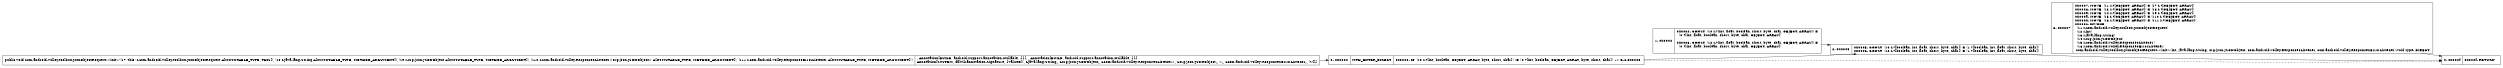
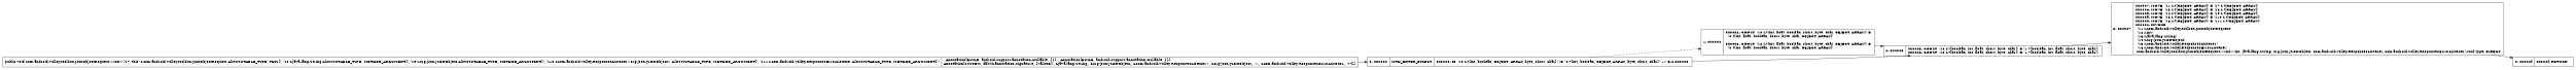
  digraph {
    rankdir=LR
    node [shape=record]
    n1 [label="{0\:\ 0x0000|MTH_ENTER_DIRECT\l|0x0000: IF  (r9 I:?[int, boolean, OBJECT, ARRAY, byte, short, char]) != (0 ?[int, boolean, OBJECT, ARRAY, byte, short, char])  \-\> B:2:0x0005 \l}"]
    n2 [label="{1\:\ 0x0002|0x0002: CONST  (r0 I:?[int, float, boolean, short, byte, char, OBJECT, ARRAY]) = \l  (0 ?[int, float, boolean, short, byte, char, OBJECT, ARRAY])\l \l0x0003: CONST  (r2 I:?[int, float, boolean, short, byte, char, OBJECT, ARRAY]) = \l  (0 ?[int, float, boolean, short, byte, char, OBJECT, ARRAY])\l \l}"]
    n3 [label="{2\:\ 0x0005|0x0005: CONST  (r0 I:?[boolean, int, float, short, byte, char]) = (1 ?[boolean, int, float, short, byte, char]) \l0x0006: CONST  (r2 I:?[boolean, int, float, short, byte, char]) = (1 ?[boolean, int, float, short, byte, char]) \l}"]
    n4 [label="{3\:\ 0x0007|0x0007: MOVE  (r1 I:?[OBJECT, ARRAY]) = (r7 I:?[OBJECT, ARRAY]) \l0x0008: MOVE  (r3 I:?[OBJECT, ARRAY]) = (r8 I:?[OBJECT, ARRAY]) \l0x0009: MOVE  (r4 I:?[OBJECT, ARRAY]) = (r9 I:?[OBJECT, ARRAY]) \l0x000a: MOVE  (r5 I:?[OBJECT, ARRAY]) = (r10 I:?[OBJECT, ARRAY]) \l0x000b: MOVE  (r6 I:?[OBJECT, ARRAY]) = (r11 I:?[OBJECT, ARRAY]) \l0x000c: INVOKE  \l  (r1 I:com.android.volley.toolbox.JsonObjectRequest)\l  (r2 I:int)\l  (r3 I:java.lang.String)\l  (r4 I:org.json.JSONObject)\l  (r5 I:com.android.volley.Response$Listener)\l  (r6 I:com.android.volley.Response$ErrorListener)\l com.android.volley.toolbox.JsonObjectRequest.\<init\>(int, java.lang.String, org.json.JSONObject, com.android.volley.Response$Listener, com.android.volley.Response$ErrorListener):void type: DIRECT \l}"]
    n5 [label="{4\:\ 0x000f|0x000f: RETURN   \l}"]
    n6 [label="{public void com.android.volley.toolbox.JsonObjectRequest.\<init\>((r7 'this' I:com.android.volley.toolbox.JsonObjectRequest A[IMMUTABLE_TYPE, THIS]), (r8 I:java.lang.String A[IMMUTABLE_TYPE, METHOD_ARGUMENT]), (r9 I:org.json.JSONObject A[IMMUTABLE_TYPE, METHOD_ARGUMENT]), (r10 I:com.android.volley.Response$Listener\<org.json.JSONObject\> A[IMMUTABLE_TYPE, METHOD_ARGUMENT]), (r11 I:com.android.volley.Response$ErrorListener A[IMMUTABLE_TYPE, METHOD_ARGUMENT]))  | , Annotation[BUILD, android.support.annotation.Nullable, \{\}], , Annotation[BUILD, android.support.annotation.Nullable, \{\}]\lAnnotation[SYSTEM, dalvik.annotation.Signature, \{value=[(, Ljava\/lang\/String;, Lorg\/json\/JSONObject;, Lcom\/android\/volley\/Response$Listener\<, Lorg\/json\/JSONObject;, \>;, Lcom\/android\/volley\/Response$ErrorListener;, )V]\}]\l}"]
-   n1 -> n5 [style=dashed]
+   n1 -> n2 [style=dashed]
    n1 -> n3
    n2 -> n3
-   n3 -> n5
+   n3 -> n4
    n4 -> n5
    n6 -> n1
  }
